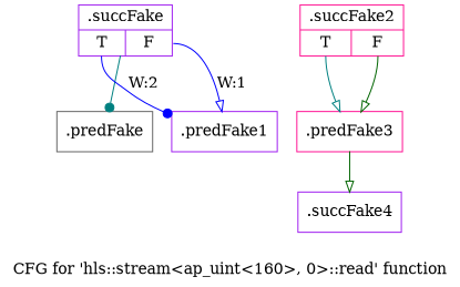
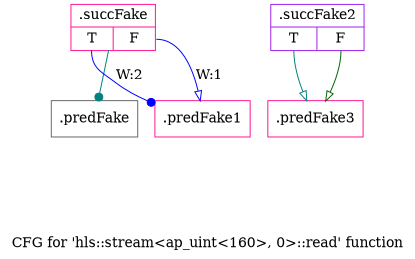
  digraph {
    label="CFG for 'hls::stream\<ap_uint\<160\>, 0\>::read' function"
    node [color=purple shape=record filename="/mnt/xilinx/Vitis_HLS/2021.2/include/hls_stream_thread_unsafe.h" linenumber=373]
    edge [arrowhead=onormal color=teal filename="/mnt/xilinx/Vitis_HLS/2021.2/include/hls_stream_thread_unsafe.h"]
    n1 [color=gray40 label="{.predFake}" filename="" linenumber=""]
-   n2 [label="{.succFake|{<s0>T|<s1>F}}" linenumber=370]
-   n3 [label="{.predFake1}" linenumber=372]
-   n4 [color=deeppink label="{.succFake2|{<s0>T|<s1>F}}"]
+   n2 [color=deeppink label="{.succFake|{<s0>T|<s1>F}}" linenumber=370]
+   n3 [color=deeppink label="{.predFake1}" linenumber=372]
+   n4 [label="{.succFake2|{<s0>T|<s1>F}}"]
    n5 [color=deeppink label="{.predFake3}"]
-   n6 [label="{.succFake4}"]
    n2 -> n1 [arrowhead=dot execusionnum=1]
    n2 -> n3 [arrowhead=dot color=blue label="W:2" tailport=s0 filename=""]
    n2 -> n3 [color=blue execusionnum=0 label="W:1" tailport=s1]
    n4 -> n5 [tailport=s0 filename=""]
    n4 -> n5 [color=darkgreen execusionnum=1 tailport=s1]
-   n5 -> n6 [color=darkgreen execusionnum=0]
  }
